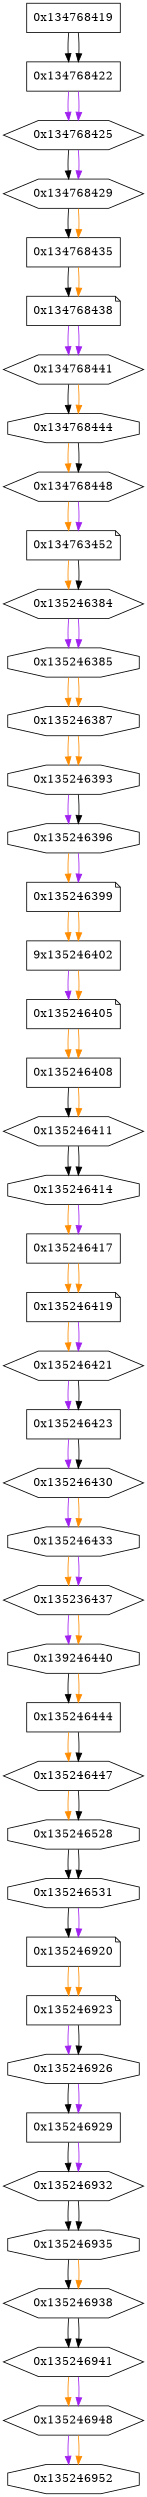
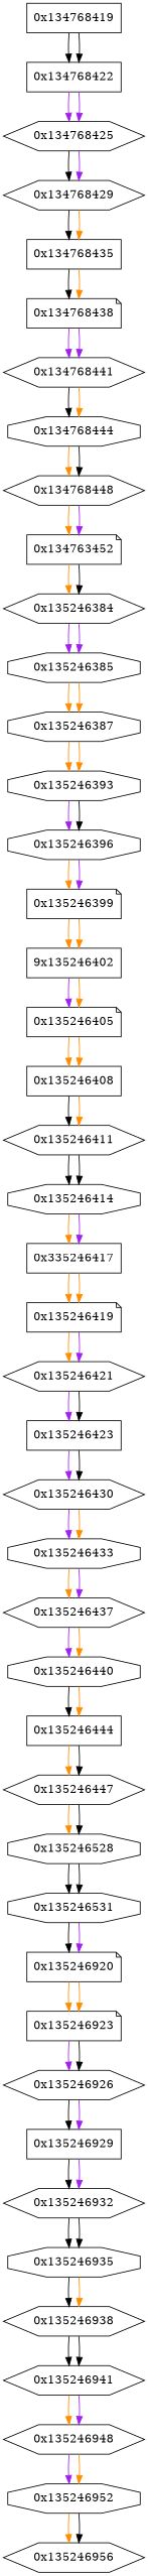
  digraph {
    node [shape=hexagon]
    edge [color=darkorange]
    n1 [label="0x134768419" shape=box]
    n2 [label="0x134768422" shape=box]
    n3 [label="0x134768425"]
    n4 [label="0x134768429"]
    n5 [label="0x134768435" shape=box]
    n6 [label="0x134768438" shape=note]
    n7 [label="0x134768441"]
    n8 [label="0x134768444" shape=octagon]
    n9 [label="0x134768448"]
    n10 [label="0x134763452" shape=note]
    n11 [label="0x135246384"]
    n12 [label="0x135246385" shape=octagon]
    n13 [label="0x135246387" shape=octagon]
    n14 [label="0x135246393" shape=octagon]
    n15 [label="0x135246396" shape=octagon]
    n16 [label="0x135246399" shape=note]
    n17 [label="9x135246402" shape=box]
    n18 [label="0x135246405" shape=note]
    n19 [label="0x135246408" shape=box]
    n20 [label="0x135246411"]
    n21 [label="0x135246414" shape=octagon]
-   n22 [label="0x135246417" shape=box]
+   n22 [label="0x335246417" shape=box]
    n23 [label="0x135246419" shape=note]
    n24 [label="0x135246421"]
    n25 [label="0x135246423" shape=box]
    n26 [label="0x135246430"]
    n27 [label="0x135246433" shape=octagon]
-   n28 [label="0x135236437"]
-   n29 [label="0x139246440" shape=octagon]
+   n28 [label="0x135246437"]
+   n29 [label="0x135246440" shape=octagon]
    n30 [label="0x135246444" shape=box]
    n31 [label="0x135246447"]
    n32 [label="0x135246528" shape=octagon]
    n33 [label="0x135246531" shape=octagon]
    n34 [label="0x135246920" shape=note]
    n35 [label="0x135246923" shape=note]
-   n36 [label="0x135246926" shape=octagon]
+   n36 [label="0x135246926"]
    n37 [label="0x135246929" shape=box]
    n38 [label="0x135246932"]
    n39 [label="0x135246935" shape=octagon]
    n40 [label="0x135246938"]
    n41 [label="0x135246941"]
    n42 [label="0x135246948"]
    n43 [label="0x135246952" shape=octagon]
+   n44 [label="0x135246956"]
    n1 -> n2 [color=black]
    n1 -> n2 [color=black]
    n2 -> n3 [color=purple]
    n2 -> n3 [color=purple]
    n3 -> n4 [color=black]
    n3 -> n4 [color=purple]
    n4 -> n5 [color=black]
    n4 -> n5
    n5 -> n6 [color=black]
    n5 -> n6
    n6 -> n7 [color=purple]
    n6 -> n7 [color=purple]
    n7 -> n8 [color=black]
    n7 -> n8
    n8 -> n9
    n8 -> n9 [color=black]
    n9 -> n10
    n9 -> n10 [color=purple]
    n10 -> n11
    n10 -> n11 [color=black]
    n11 -> n12 [color=purple]
    n11 -> n12 [color=purple]
    n12 -> n13
    n12 -> n13
    n13 -> n14
    n13 -> n14
    n14 -> n15 [color=purple]
    n14 -> n15 [color=black]
    n15 -> n16
    n15 -> n16 [color=purple]
    n16 -> n17
    n16 -> n17
    n17 -> n18 [color=purple]
    n17 -> n18
    n18 -> n19
    n18 -> n19
    n19 -> n20 [color=black]
    n19 -> n20
    n20 -> n21 [color=black]
    n20 -> n21 [color=black]
    n21 -> n22
    n21 -> n22 [color=purple]
    n22 -> n23
    n22 -> n23
    n23 -> n24
    n23 -> n24 [color=purple]
    n24 -> n25 [color=purple]
    n24 -> n25 [color=black]
    n25 -> n26 [color=purple]
    n25 -> n26 [color=black]
    n26 -> n27 [color=purple]
    n26 -> n27
    n27 -> n28
    n27 -> n28 [color=purple]
    n28 -> n29 [color=purple]
    n28 -> n29
    n29 -> n30 [color=black]
    n29 -> n30
    n30 -> n31
    n30 -> n31 [color=black]
    n31 -> n32
    n31 -> n32 [color=black]
    n32 -> n33 [color=black]
    n32 -> n33 [color=black]
    n33 -> n34 [color=black]
    n33 -> n34 [color=purple]
    n34 -> n35
    n34 -> n35
    n35 -> n36 [color=purple]
    n35 -> n36 [color=black]
    n36 -> n37 [color=black]
    n36 -> n37 [color=purple]
    n37 -> n38 [color=black]
    n37 -> n38 [color=purple]
    n38 -> n39 [color=black]
    n38 -> n39 [color=black]
    n39 -> n40 [color=black]
    n39 -> n40
    n40 -> n41 [color=black]
    n40 -> n41 [color=black]
    n41 -> n42
    n41 -> n42 [color=purple]
    n42 -> n43 [color=purple]
    n42 -> n43
+   n43 -> n44
+   n43 -> n44 [color=black]
  }
